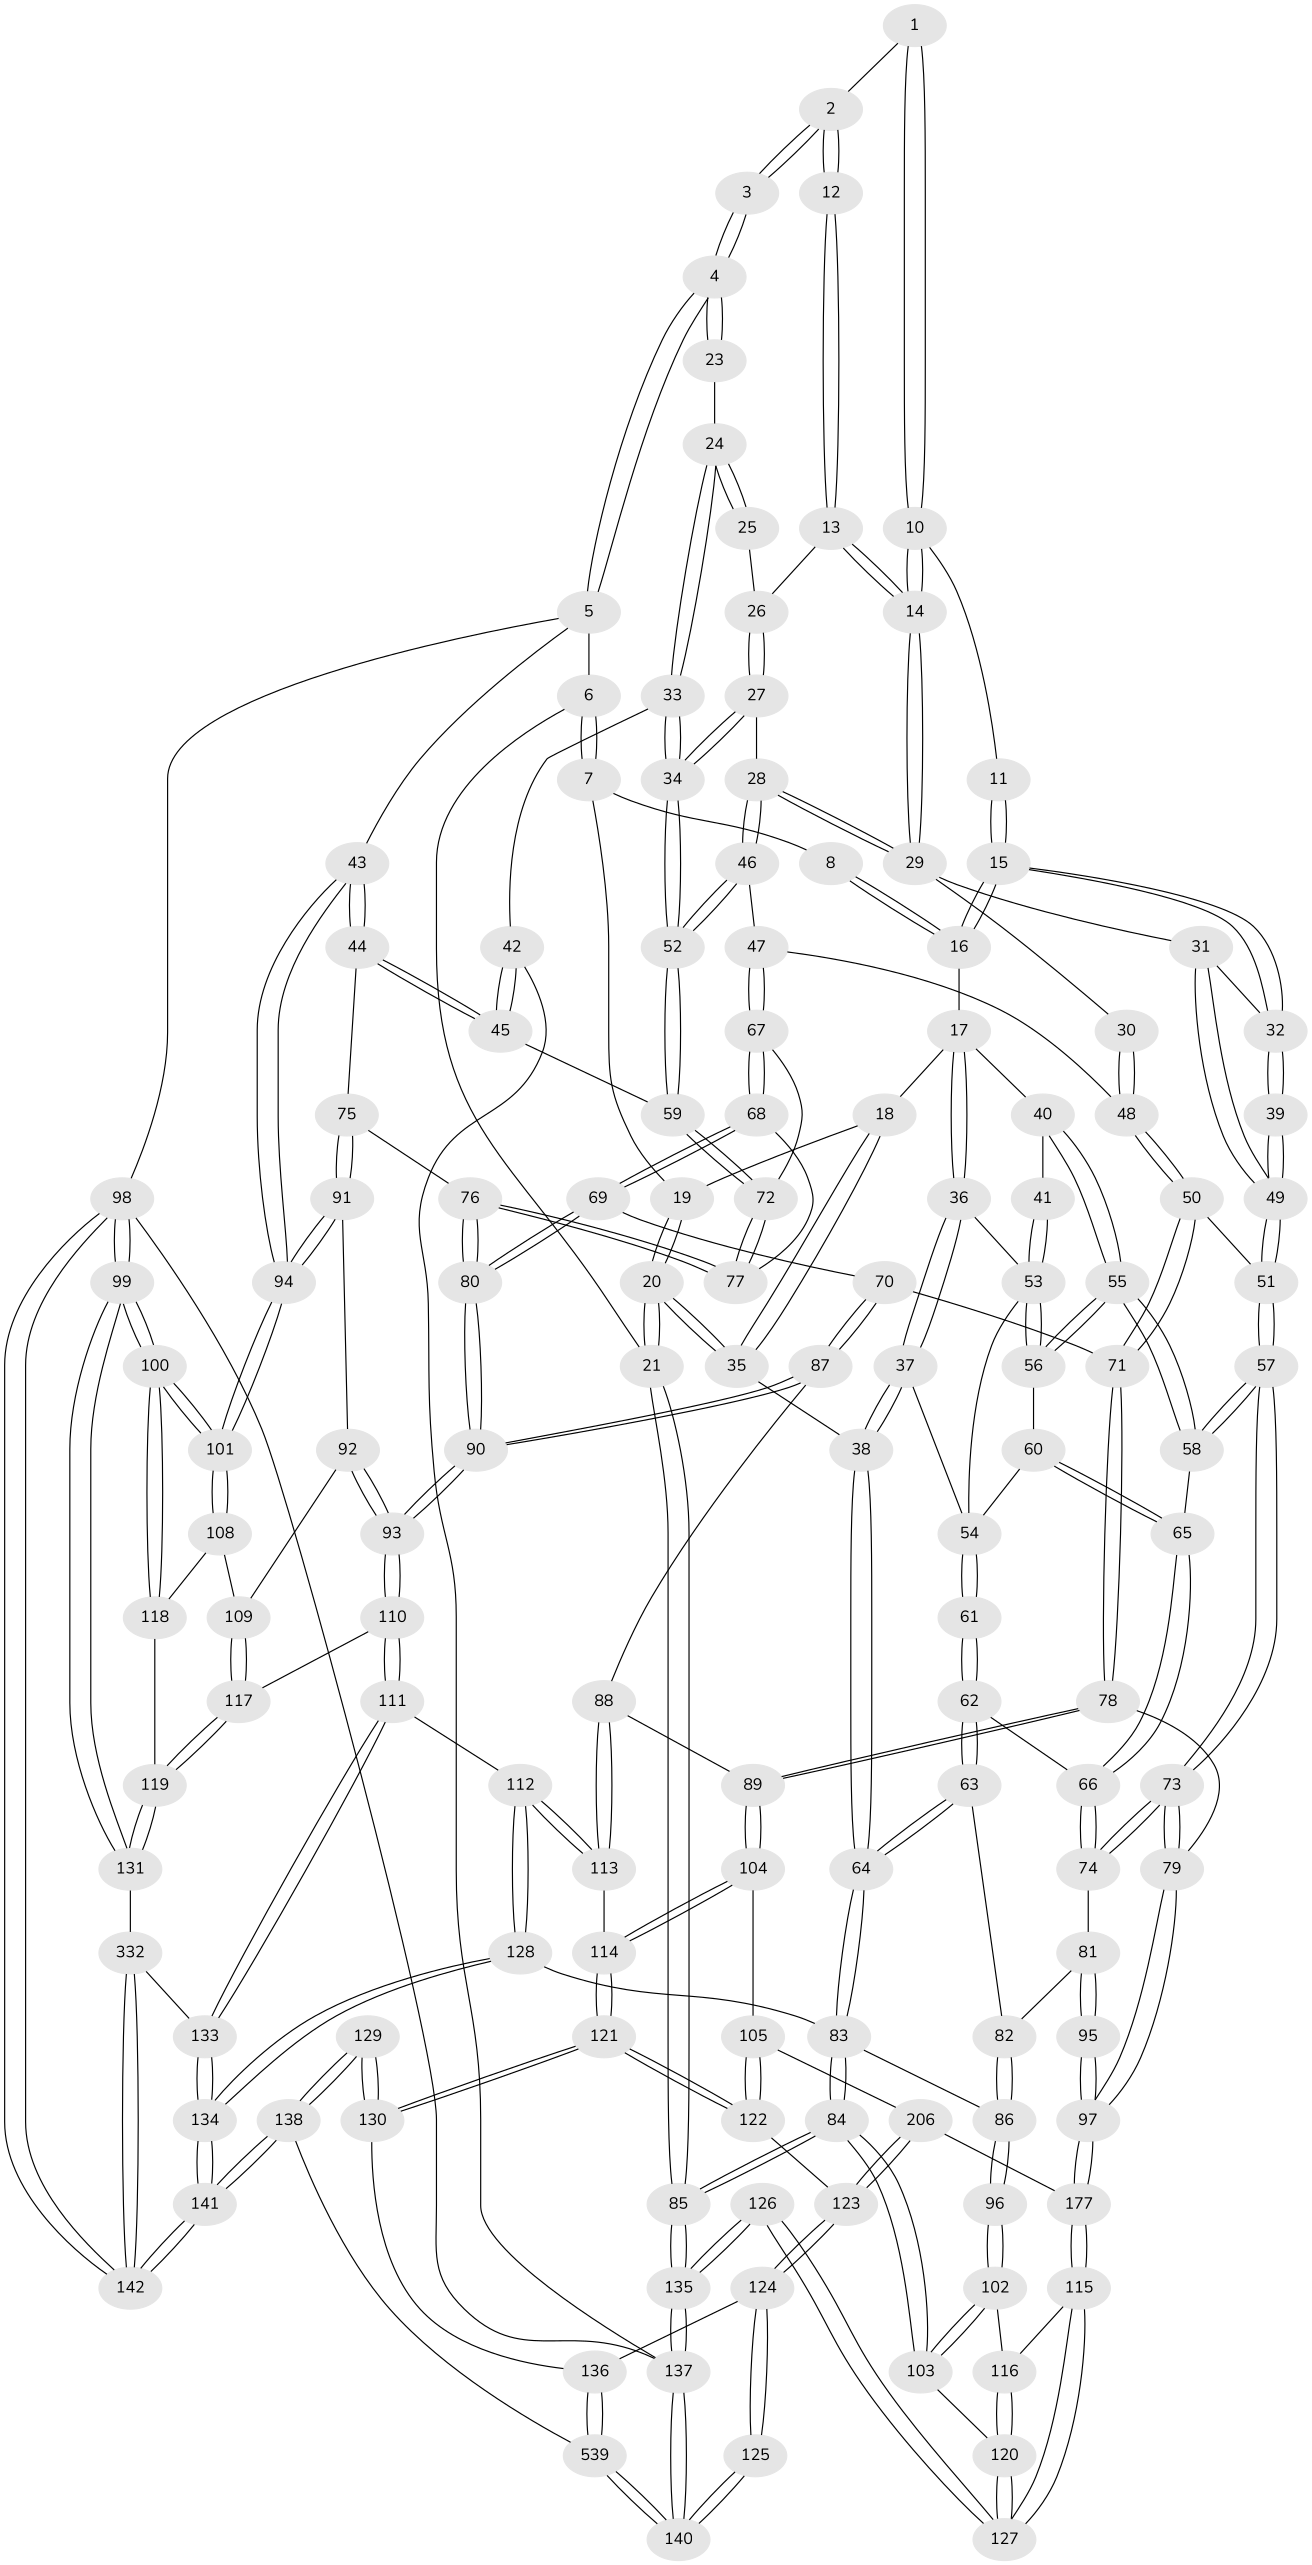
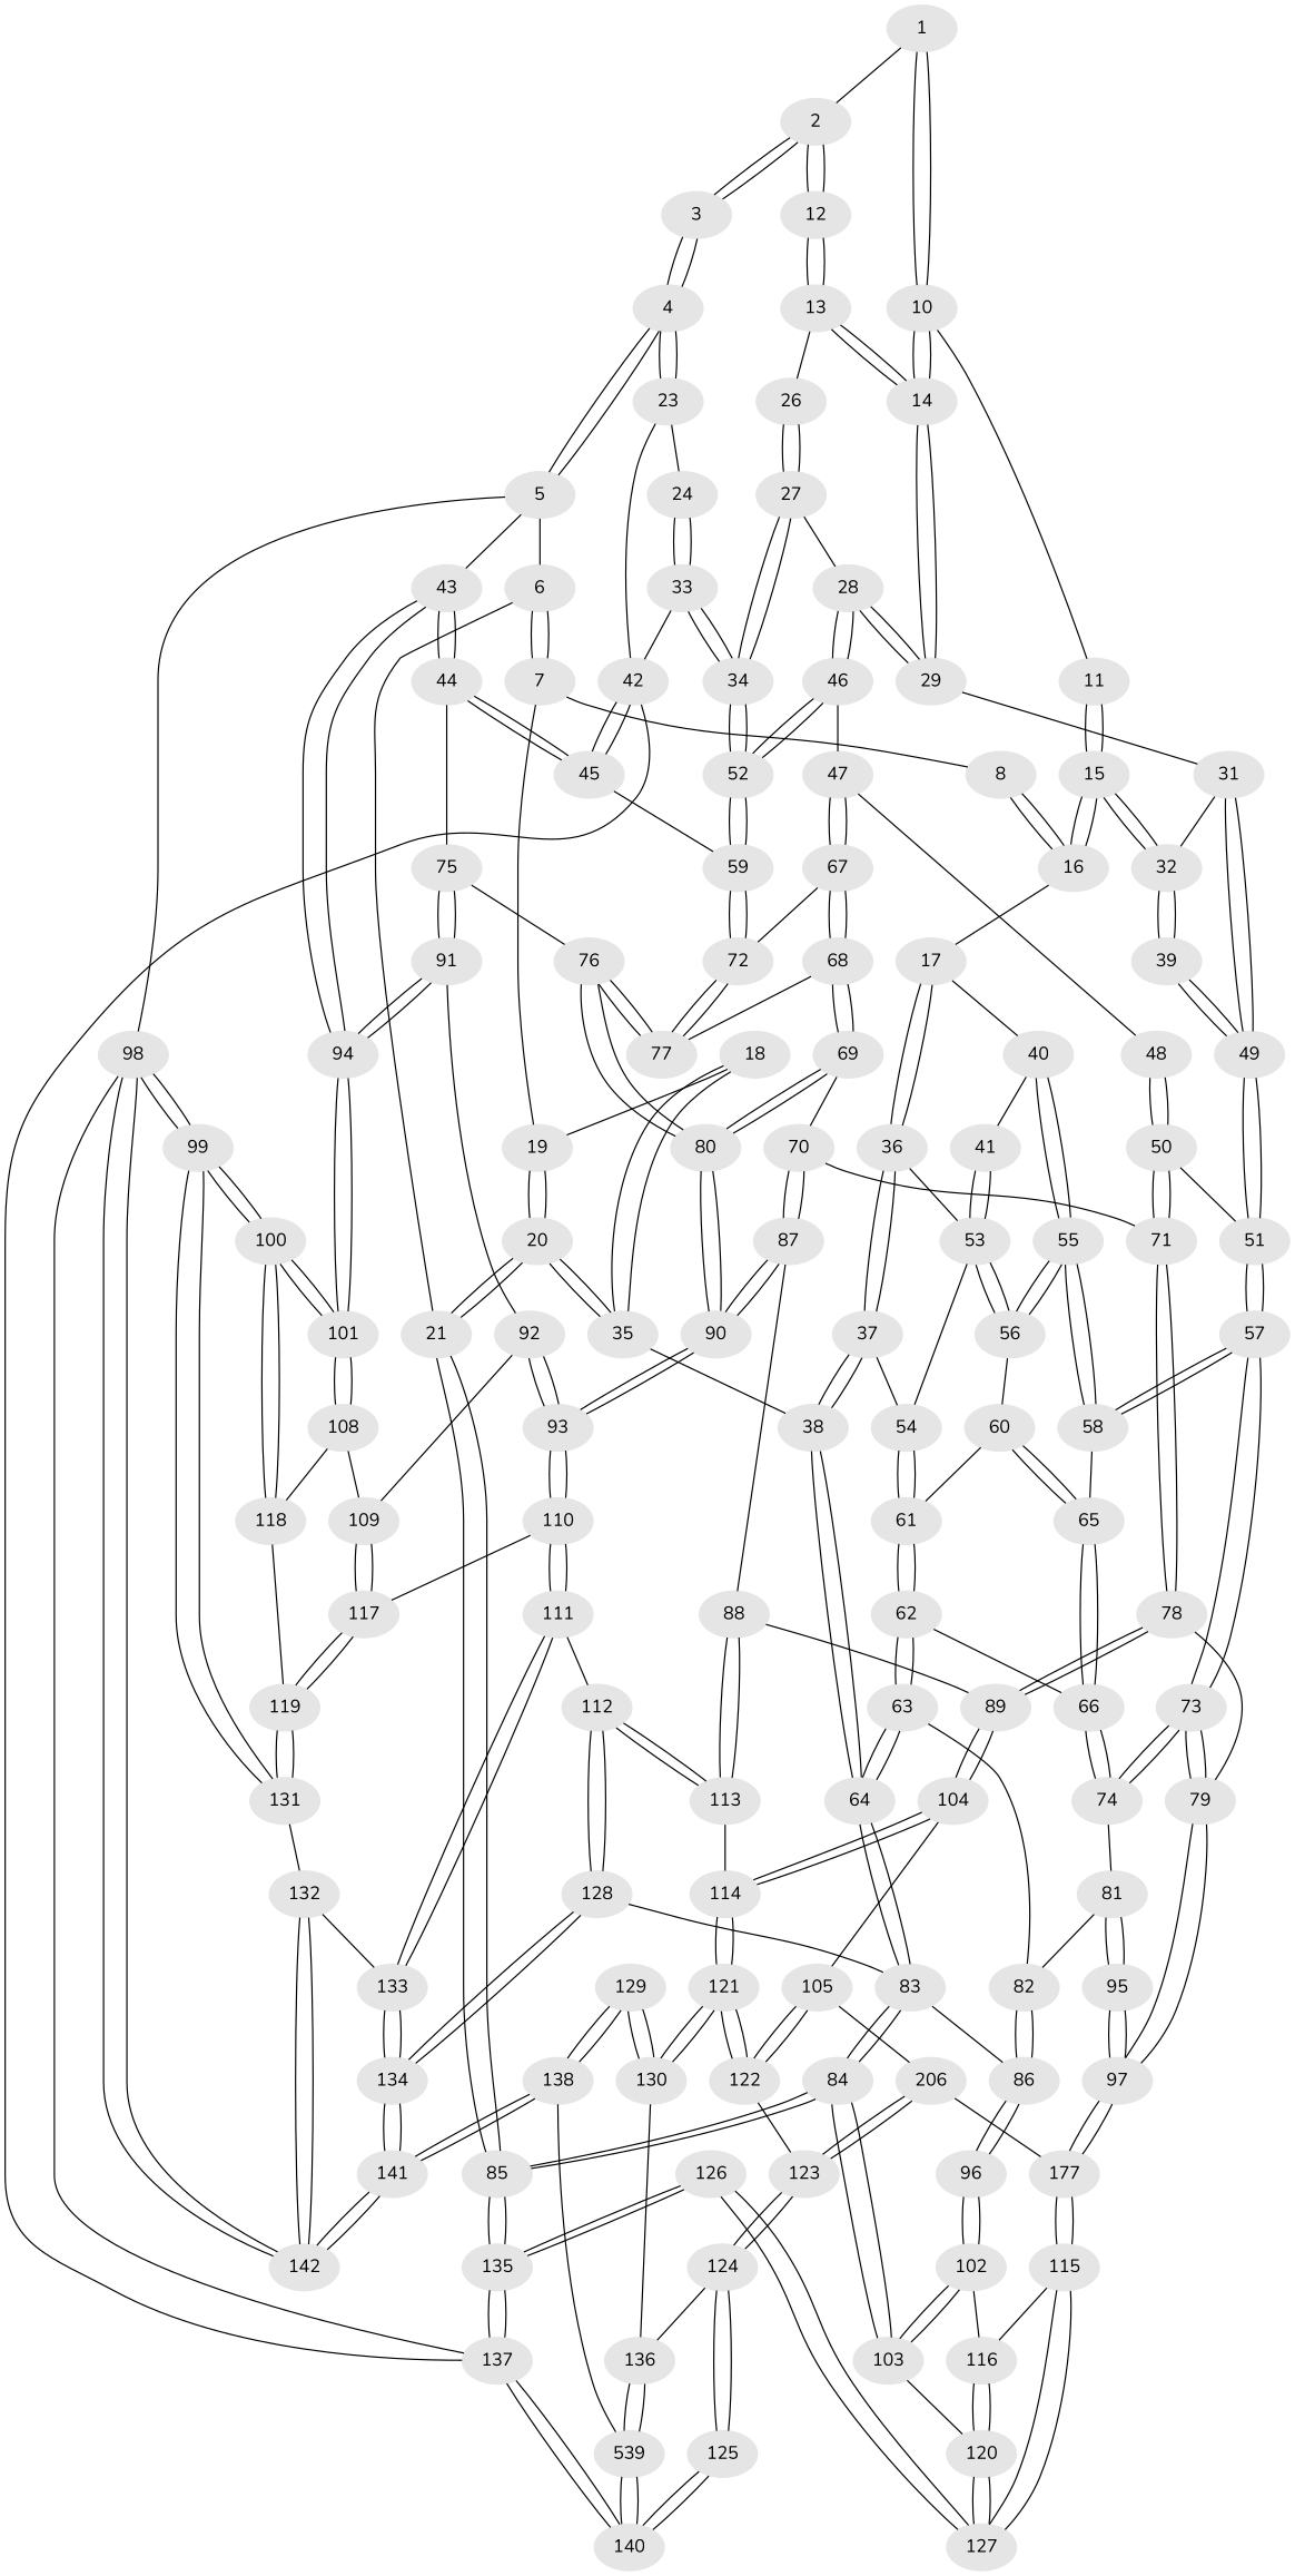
  graph {
    fontname=Nunito
    node [color=gray90 fontname=Nunito style=filled]
    edge [fontname=Nunito]
    1
    2
    10
    3
    12
    11
    14
    4
    13
    5
    23
    6
    43
    98
    24
    42
    7
    21
    44
    94
    137
    99
    142
    8
    19
    85
    140
    16
    20
    17
    15
    29
    32
    26
    27
-   30
    31
    39
    18
    36
    40
    35
    37
    53
    38
    135
-   25
    33
    45
    34
    28
    46
    52
    47
    48
    49
    50
    51
    59
    64
    54
    41
    61
    83
    55
    56
    58
    75
    101
    76
    91
    72
    67
    68
    71
    57
    78
    73
    60
    62
    65
    74
    79
    66
    77
    63
    82
    86
    84
    81
    69
    70
    80
    87
    90
    88
    89
    97
    95
    92
    104
    n102 [label=177]
    93
    96
    103
    120
    102
    113
    114
    105
    110
    109
    117
    111
    108
    116
    115
    100
    131
    118
-   132 [label=332]
+   132
    119
    127
    n124 [label=206]
    122
    121
    123
    124
    112
    133
    128
    134
    130
    136
    125
    n136 [label=539]
    126
    129
    138
    141
    1 -- 2
    1 -- 10
    1 -- 10
    2 -- 3
    2 -- 3
    2 -- 12
    2 -- 12
    10 -- 11
    10 -- 14
    10 -- 14
    3 -- 4
    3 -- 4
    12 -- 13
    12 -- 13
    11 -- 15
    11 -- 15
    14 -- 29
    14 -- 29
    4 -- 5
    4 -- 5
    4 -- 23
    4 -- 23
    13 -- 14
    13 -- 14
    13 -- 26
    5 -- 6
    5 -- 43
    5 -- 98
    23 -- 24
+   23 -- 42
    6 -- 7
    6 -- 7
    6 -- 21
    43 -- 44
    43 -- 44
    43 -- 94
    43 -- 94
    98 -- 137
    98 -- 99
    98 -- 99
    98 -- 142
    98 -- 142
-   24 -- 25
-   24 -- 25
    24 -- 33
    24 -- 33
    42 -- 137
    42 -- 45
    42 -- 45
    7 -- 8
    7 -- 19
    21 -- 85
    21 -- 85
    44 -- 45
    44 -- 45
    44 -- 75
    94 -- 101
    94 -- 101
    137 -- 140
    137 -- 140
    99 -- 100
    99 -- 100
    99 -- 131
    99 -- 131
    8 -- 16
    8 -- 16
    19 -- 20
    19 -- 20
    85 -- 135
    85 -- 135
    16 -- 17
    20 -- 21
    20 -- 21
    20 -- 35
    20 -- 35
-   17 -- 18
    17 -- 36
    17 -- 36
    17 -- 40
    15 -- 16
    15 -- 16
    15 -- 32
    15 -- 32
-   29 -- 30
    29 -- 31
    32 -- 39
    32 -- 39
    26 -- 27
    26 -- 27
    27 -- 34
    27 -- 34
    27 -- 28
-   30 -- 48
-   30 -- 48
    31 -- 32
    31 -- 49
    31 -- 49
    39 -- 49
    39 -- 49
    18 -- 19
    18 -- 35
    18 -- 35
    36 -- 37
    36 -- 37
    36 -- 53
    40 -- 41
    40 -- 55
    40 -- 55
    35 -- 38
    37 -- 38
    37 -- 38
    37 -- 54
    53 -- 54
    53 -- 56
    53 -- 56
    38 -- 64
    38 -- 64
    135 -- 137
    135 -- 137
-   25 -- 26
    33 -- 42
    33 -- 34
    33 -- 34
    45 -- 59
    34 -- 52
    34 -- 52
    28 -- 29
    28 -- 29
    28 -- 46
    28 -- 46
    46 -- 52
    46 -- 52
    46 -- 47
    52 -- 59
    52 -- 59
    47 -- 48
    47 -- 67
    47 -- 67
    48 -- 50
    48 -- 50
    49 -- 51
    49 -- 51
    50 -- 51
    50 -- 71
    50 -- 71
    51 -- 57
    51 -- 57
    59 -- 72
    59 -- 72
    64 -- 83
    64 -- 83
    54 -- 61
    54 -- 61
    41 -- 53
    41 -- 53
    61 -- 62
    61 -- 62
    83 -- 86
    83 -- 84
    83 -- 84
    55 -- 56
    55 -- 56
    55 -- 58
    55 -- 58
    56 -- 60
    58 -- 65
    75 -- 76
    75 -- 91
    75 -- 91
    101 -- 108
    101 -- 108
    76 -- 77
    76 -- 77
    76 -- 80
    76 -- 80
    91 -- 94
    91 -- 94
    91 -- 92
    72 -- 77
    72 -- 77
    67 -- 72
    67 -- 68
    67 -- 68
    68 -- 77
    68 -- 69
    68 -- 69
    71 -- 78
    71 -- 78
    57 -- 58
    57 -- 58
    57 -- 73
    57 -- 73
    78 -- 79
    78 -- 89
    78 -- 89
    73 -- 74
    73 -- 74
    73 -- 79
    73 -- 79
-   60 -- 54
+   60 -- 61
    60 -- 65
    60 -- 65
    62 -- 66
    62 -- 63
    62 -- 63
    65 -- 66
    65 -- 66
    74 -- 81
    79 -- 97
    79 -- 97
    66 -- 74
    66 -- 74
    63 -- 64
    63 -- 64
    63 -- 82
    82 -- 86
    82 -- 86
    86 -- 96
    86 -- 96
    84 -- 85
    84 -- 85
    84 -- 103
    84 -- 103
    81 -- 82
    81 -- 95
    81 -- 95
    69 -- 70
    69 -- 80
    69 -- 80
    70 -- 71
    70 -- 87
    70 -- 87
    80 -- 90
    80 -- 90
    87 -- 90
    87 -- 90
    87 -- 88
    90 -- 93
    90 -- 93
    88 -- 89
    88 -- 113
    88 -- 113
    89 -- 104
    89 -- 104
    97 -- n102
    97 -- n102
    95 -- 97
    95 -- 97
    92 -- 93
    92 -- 93
    92 -- 109
    104 -- 114
    104 -- 114
    104 -- 105
    n102 -- 115
    n102 -- 115
    93 -- 110
    93 -- 110
    96 -- 102
    96 -- 102
    103 -- 120
    120 -- 127
    120 -- 127
    102 -- 103
    102 -- 103
    102 -- 116
    113 -- 114
    114 -- 121
    114 -- 121
    105 -- n124
    105 -- 122
    105 -- 122
    110 -- 117
    110 -- 111
    110 -- 111
    109 -- 117
    109 -- 117
    117 -- 119
    117 -- 119
    111 -- 112
    111 -- 133
    111 -- 133
    108 -- 109
    108 -- 118
    116 -- 120
    116 -- 120
    115 -- 116
    115 -- 127
    115 -- 127
    100 -- 101
    100 -- 101
    100 -- 118
    100 -- 118
    131 -- 132
    118 -- 119
    132 -- 142
    132 -- 142
    132 -- 133
    119 -- 131
    119 -- 131
    n124 -- n102
    n124 -- 123
    n124 -- 123
    122 -- 123
    121 -- 122
    121 -- 122
    121 -- 130
    121 -- 130
    123 -- 124
    123 -- 124
    124 -- 136
    124 -- 125
    124 -- 125
    112 -- 113
    112 -- 113
    112 -- 128
    112 -- 128
    133 -- 134
    133 -- 134
    128 -- 83
    128 -- 134
    128 -- 134
    134 -- 141
    134 -- 141
    130 -- 136
    136 -- n136
    136 -- n136
    125 -- 140
    125 -- 140
    n136 -- 140
    n136 -- 140
    126 -- 135
    126 -- 135
    126 -- 127
    126 -- 127
    129 -- 130
    129 -- 130
    129 -- 138
    129 -- 138
    138 -- n136
    138 -- 141
    138 -- 141
    141 -- 142
    141 -- 142
  }
